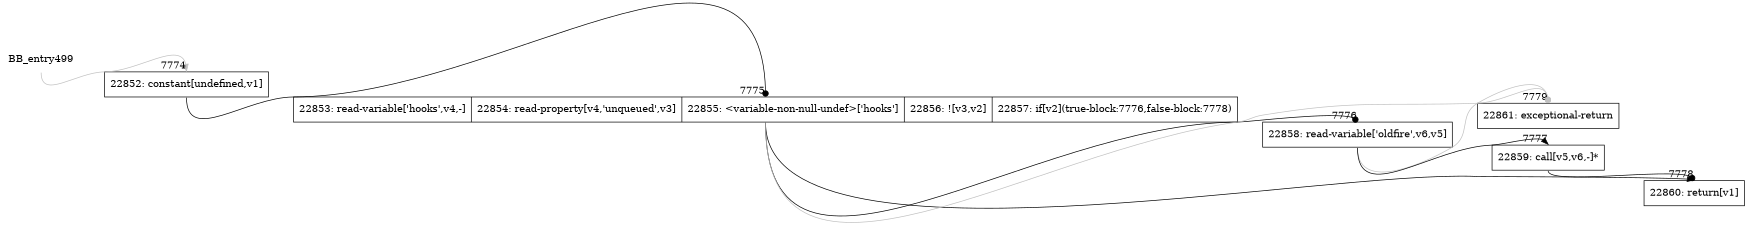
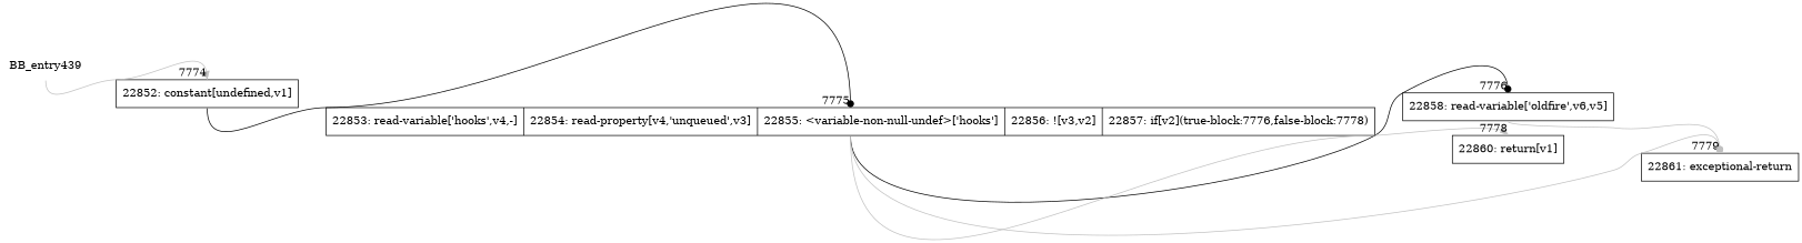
  digraph {
    rankdir=LR
    node [shape=record]
    edge [arrowhead=dot headport=n tailport=s]
-   BB_entry499 [shape=none]
+   BB_entry499 [shape=none label=BB_entry439]
    n2 [label="{22852: constant[undefined,v1]}"]
    n3 [label="{22853: read-variable['hooks',v4,-]|22854: read-property[v4,'unqueued',v3]|22855: \<variable-non-null-undef\>['hooks']|22856: ![v3,v2]|22857: if[v2](true-block:7776,false-block:7778)}"]
    n4 [label="{22858: read-variable['oldfire',v6,v5]}"]
    n5 [label="{22860: return[v1]}"]
    n6 [label="{22861: exceptional-return}"]
-   n7 [label="{22859: call[v5,v6,-]*}"]
    BB_entry499 -> n2 [arrowhead=normal color=gray headlabel="    7774"]
    n2 -> n3 [headlabel="      7775"]
    n3 -> n4 [headlabel="      7776"]
-   n3 -> n5 [arrowhead=normal headlabel="      7778"]
+   n3 -> n5 [arrowhead=normal headlabel="      7778" color=gray]
    n3 -> n6 [color=gray headlabel="      7779"]
    n4 -> n6 [color=gray]
-   n4 -> n7 [arrowhead=normal headlabel="      7777"]
-   n7 -> n5
  }
